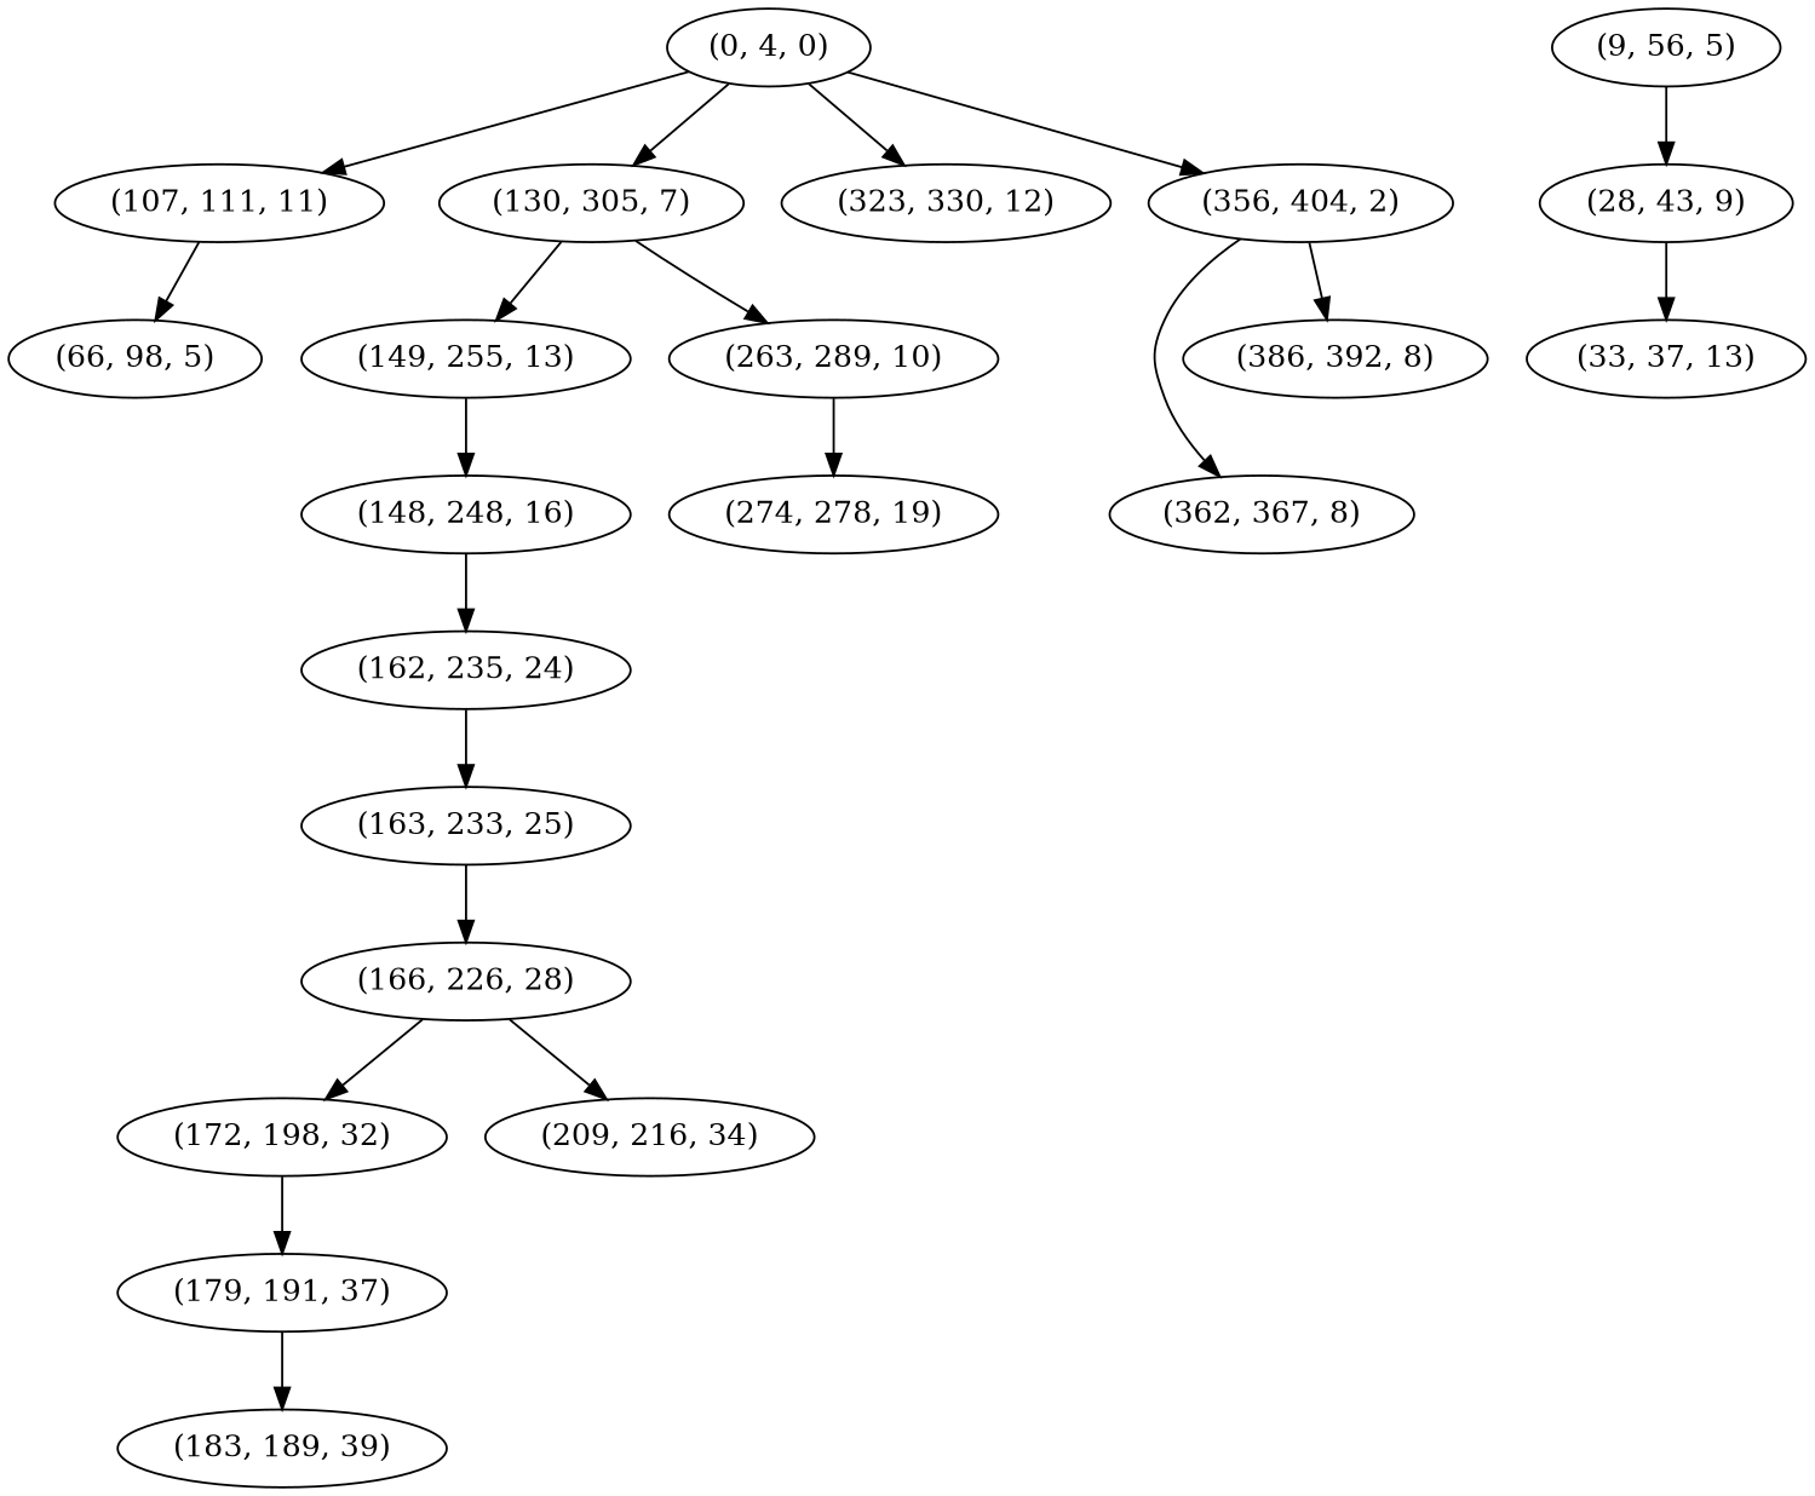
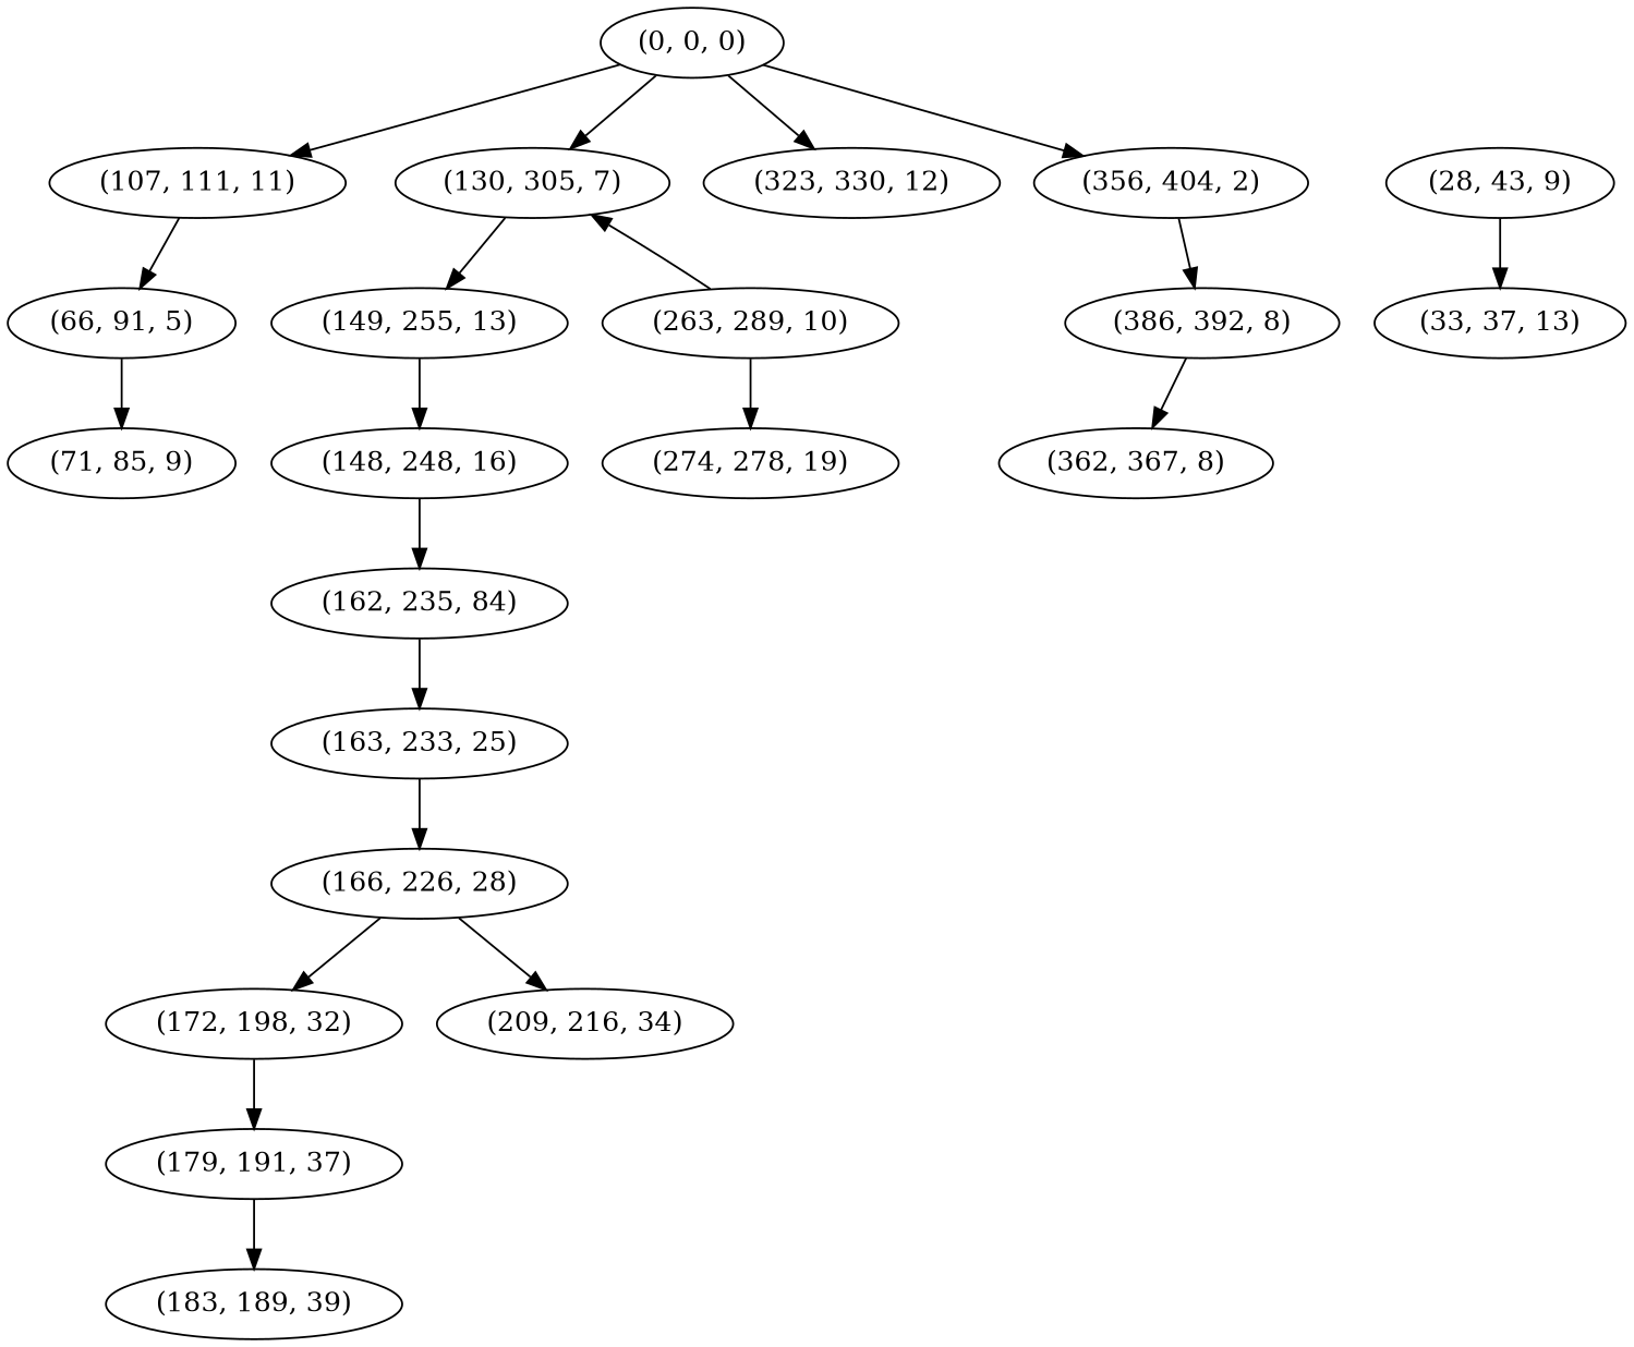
  digraph {
-   "(0, 0, 0)" [label="(0, 4, 0)"]
+   "(0, 0, 0)"
    "(107, 111, 11)"
    "(130, 305, 7)"
    "(323, 330, 12)"
    "(356, 404, 2)"
-   "(9, 56, 5)"
    "(28, 43, 9)"
-   "(66, 91, 5)" [label="(66, 98, 5)"]
+   "(66, 91, 5)"
+   "(71, 85, 9)"
    n10 [label="(149, 255, 13)"]
    "(263, 289, 10)"
    "(362, 367, 8)"
    "(386, 392, 8)"
    "(33, 37, 13)"
    "(148, 248, 16)"
    "(274, 278, 19)"
-   "(162, 235, 24)"
+   "(162, 235, 24)" [label="(162, 235, 84)"]
    "(163, 233, 25)"
    "(166, 226, 28)"
    "(172, 198, 32)"
    "(209, 216, 34)"
    "(179, 191, 37)"
    "(183, 189, 39)"
    "(0, 0, 0)" -> "(107, 111, 11)"
    "(0, 0, 0)" -> "(130, 305, 7)"
    "(0, 0, 0)" -> "(323, 330, 12)"
    "(0, 0, 0)" -> "(356, 404, 2)"
    "(107, 111, 11)" -> "(66, 91, 5)"
    "(130, 305, 7)" -> n10
-   "(130, 305, 7)" -> "(263, 289, 10)"
-   "(356, 404, 2)" -> "(362, 367, 8)"
+   "(263, 289, 10)" -> "(130, 305, 7)"
+   "(386, 392, 8)" -> "(362, 367, 8)"
    "(356, 404, 2)" -> "(386, 392, 8)"
-   "(9, 56, 5)" -> "(28, 43, 9)"
    "(28, 43, 9)" -> "(33, 37, 13)"
+   "(66, 91, 5)" -> "(71, 85, 9)"
    n10 -> "(148, 248, 16)"
    "(263, 289, 10)" -> "(274, 278, 19)"
    "(148, 248, 16)" -> "(162, 235, 24)"
    "(162, 235, 24)" -> "(163, 233, 25)"
    "(163, 233, 25)" -> "(166, 226, 28)"
    "(166, 226, 28)" -> "(172, 198, 32)"
    "(166, 226, 28)" -> "(209, 216, 34)"
    "(172, 198, 32)" -> "(179, 191, 37)"
    "(179, 191, 37)" -> "(183, 189, 39)"
  }
